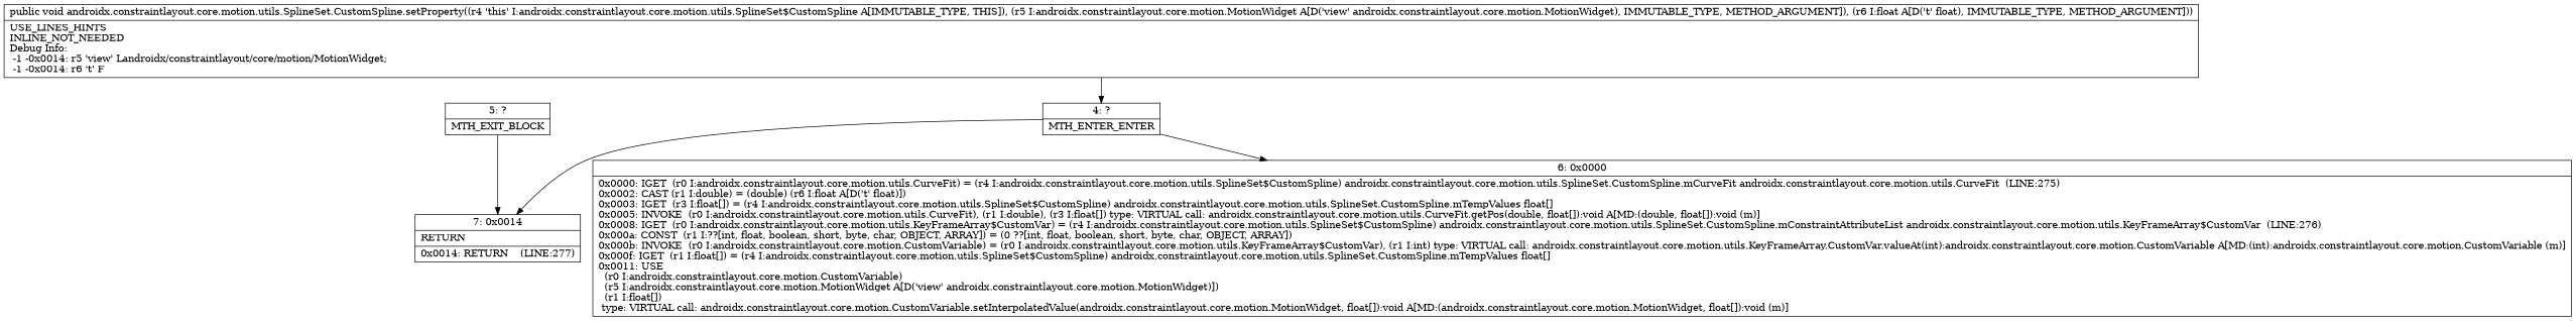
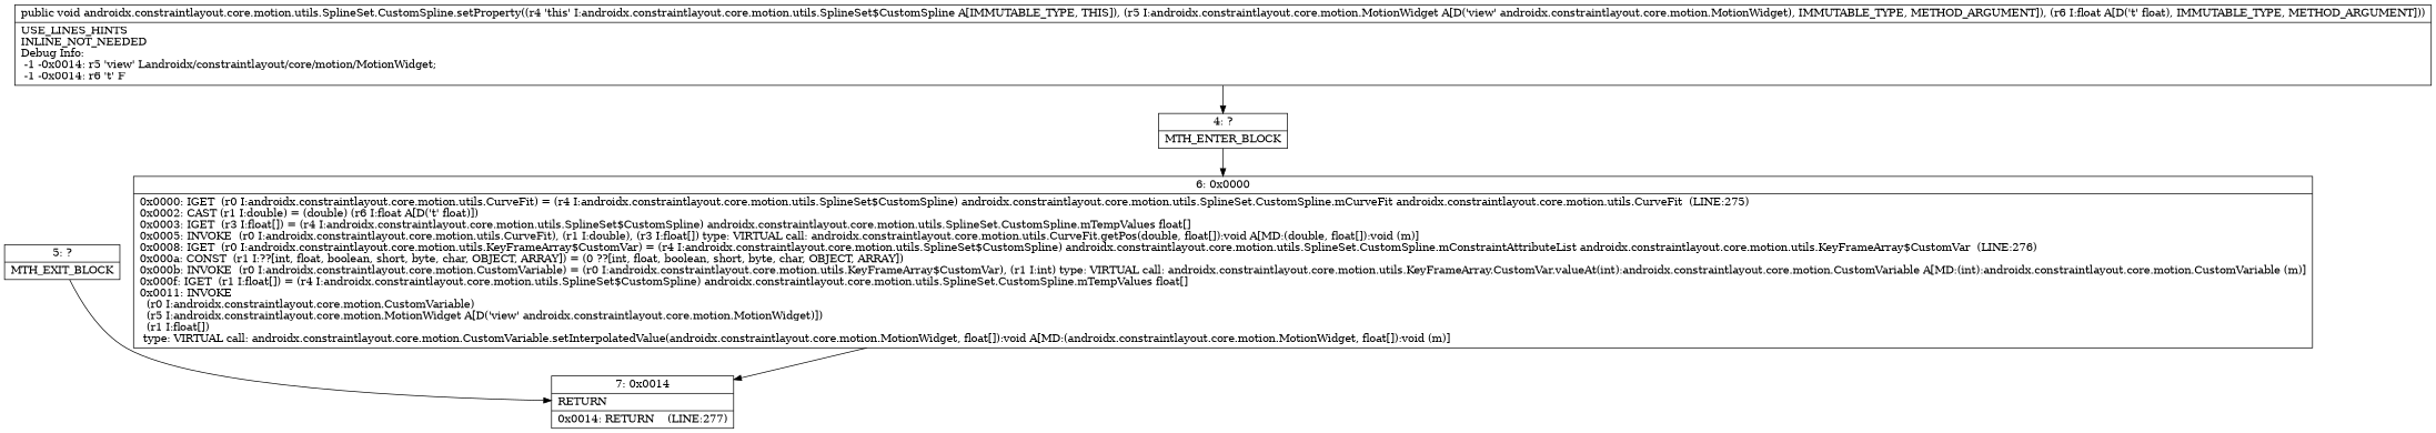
  digraph {
    node [shape=record]
-   n1 [label="{4\:\ ?|MTH_ENTER_ENTER\l}"]
-   n2 [label="{6\:\ 0x0000|0x0000: IGET  (r0 I:androidx.constraintlayout.core.motion.utils.CurveFit) = (r4 I:androidx.constraintlayout.core.motion.utils.SplineSet$CustomSpline) androidx.constraintlayout.core.motion.utils.SplineSet.CustomSpline.mCurveFit androidx.constraintlayout.core.motion.utils.CurveFit  (LINE:275)\l0x0002: CAST (r1 I:double) = (double) (r6 I:float A[D('t' float)]) \l0x0003: IGET  (r3 I:float[]) = (r4 I:androidx.constraintlayout.core.motion.utils.SplineSet$CustomSpline) androidx.constraintlayout.core.motion.utils.SplineSet.CustomSpline.mTempValues float[] \l0x0005: INVOKE  (r0 I:androidx.constraintlayout.core.motion.utils.CurveFit), (r1 I:double), (r3 I:float[]) type: VIRTUAL call: androidx.constraintlayout.core.motion.utils.CurveFit.getPos(double, float[]):void A[MD:(double, float[]):void (m)]\l0x0008: IGET  (r0 I:androidx.constraintlayout.core.motion.utils.KeyFrameArray$CustomVar) = (r4 I:androidx.constraintlayout.core.motion.utils.SplineSet$CustomSpline) androidx.constraintlayout.core.motion.utils.SplineSet.CustomSpline.mConstraintAttributeList androidx.constraintlayout.core.motion.utils.KeyFrameArray$CustomVar  (LINE:276)\l0x000a: CONST  (r1 I:??[int, float, boolean, short, byte, char, OBJECT, ARRAY]) = (0 ??[int, float, boolean, short, byte, char, OBJECT, ARRAY]) \l0x000b: INVOKE  (r0 I:androidx.constraintlayout.core.motion.CustomVariable) = (r0 I:androidx.constraintlayout.core.motion.utils.KeyFrameArray$CustomVar), (r1 I:int) type: VIRTUAL call: androidx.constraintlayout.core.motion.utils.KeyFrameArray.CustomVar.valueAt(int):androidx.constraintlayout.core.motion.CustomVariable A[MD:(int):androidx.constraintlayout.core.motion.CustomVariable (m)]\l0x000f: IGET  (r1 I:float[]) = (r4 I:androidx.constraintlayout.core.motion.utils.SplineSet$CustomSpline) androidx.constraintlayout.core.motion.utils.SplineSet.CustomSpline.mTempValues float[] \l0x0011: USE  \l  (r0 I:androidx.constraintlayout.core.motion.CustomVariable)\l  (r5 I:androidx.constraintlayout.core.motion.MotionWidget A[D('view' androidx.constraintlayout.core.motion.MotionWidget)])\l  (r1 I:float[])\l type: VIRTUAL call: androidx.constraintlayout.core.motion.CustomVariable.setInterpolatedValue(androidx.constraintlayout.core.motion.MotionWidget, float[]):void A[MD:(androidx.constraintlayout.core.motion.MotionWidget, float[]):void (m)]\l}"]
+   n1 [label="{4\:\ ?|MTH_ENTER_BLOCK\l}"]
+   n2 [label="{6\:\ 0x0000|0x0000: IGET  (r0 I:androidx.constraintlayout.core.motion.utils.CurveFit) = (r4 I:androidx.constraintlayout.core.motion.utils.SplineSet$CustomSpline) androidx.constraintlayout.core.motion.utils.SplineSet.CustomSpline.mCurveFit androidx.constraintlayout.core.motion.utils.CurveFit  (LINE:275)\l0x0002: CAST (r1 I:double) = (double) (r6 I:float A[D('t' float)]) \l0x0003: IGET  (r3 I:float[]) = (r4 I:androidx.constraintlayout.core.motion.utils.SplineSet$CustomSpline) androidx.constraintlayout.core.motion.utils.SplineSet.CustomSpline.mTempValues float[] \l0x0005: INVOKE  (r0 I:androidx.constraintlayout.core.motion.utils.CurveFit), (r1 I:double), (r3 I:float[]) type: VIRTUAL call: androidx.constraintlayout.core.motion.utils.CurveFit.getPos(double, float[]):void A[MD:(double, float[]):void (m)]\l0x0008: IGET  (r0 I:androidx.constraintlayout.core.motion.utils.KeyFrameArray$CustomVar) = (r4 I:androidx.constraintlayout.core.motion.utils.SplineSet$CustomSpline) androidx.constraintlayout.core.motion.utils.SplineSet.CustomSpline.mConstraintAttributeList androidx.constraintlayout.core.motion.utils.KeyFrameArray$CustomVar  (LINE:276)\l0x000a: CONST  (r1 I:??[int, float, boolean, short, byte, char, OBJECT, ARRAY]) = (0 ??[int, float, boolean, short, byte, char, OBJECT, ARRAY]) \l0x000b: INVOKE  (r0 I:androidx.constraintlayout.core.motion.CustomVariable) = (r0 I:androidx.constraintlayout.core.motion.utils.KeyFrameArray$CustomVar), (r1 I:int) type: VIRTUAL call: androidx.constraintlayout.core.motion.utils.KeyFrameArray.CustomVar.valueAt(int):androidx.constraintlayout.core.motion.CustomVariable A[MD:(int):androidx.constraintlayout.core.motion.CustomVariable (m)]\l0x000f: IGET  (r1 I:float[]) = (r4 I:androidx.constraintlayout.core.motion.utils.SplineSet$CustomSpline) androidx.constraintlayout.core.motion.utils.SplineSet.CustomSpline.mTempValues float[] \l0x0011: INVOKE  \l  (r0 I:androidx.constraintlayout.core.motion.CustomVariable)\l  (r5 I:androidx.constraintlayout.core.motion.MotionWidget A[D('view' androidx.constraintlayout.core.motion.MotionWidget)])\l  (r1 I:float[])\l type: VIRTUAL call: androidx.constraintlayout.core.motion.CustomVariable.setInterpolatedValue(androidx.constraintlayout.core.motion.MotionWidget, float[]):void A[MD:(androidx.constraintlayout.core.motion.MotionWidget, float[]):void (m)]\l}"]
    n3 [label="{7\:\ 0x0014|RETURN\l|0x0014: RETURN    (LINE:277)\l}"]
    n4 [label="{5\:\ ?|MTH_EXIT_BLOCK\l}"]
    n5 [label="{public void androidx.constraintlayout.core.motion.utils.SplineSet.CustomSpline.setProperty((r4 'this' I:androidx.constraintlayout.core.motion.utils.SplineSet$CustomSpline A[IMMUTABLE_TYPE, THIS]), (r5 I:androidx.constraintlayout.core.motion.MotionWidget A[D('view' androidx.constraintlayout.core.motion.MotionWidget), IMMUTABLE_TYPE, METHOD_ARGUMENT]), (r6 I:float A[D('t' float), IMMUTABLE_TYPE, METHOD_ARGUMENT]))  | USE_LINES_HINTS\lINLINE_NOT_NEEDED\lDebug Info:\l  \-1 \-0x0014: r5 'view' Landroidx\/constraintlayout\/core\/motion\/MotionWidget;\l  \-1 \-0x0014: r6 't' F\l}"]
    n1 -> n2
-   n1 -> n3
+   n2 -> n3
    n4 -> n3
    n5 -> n1
  }
